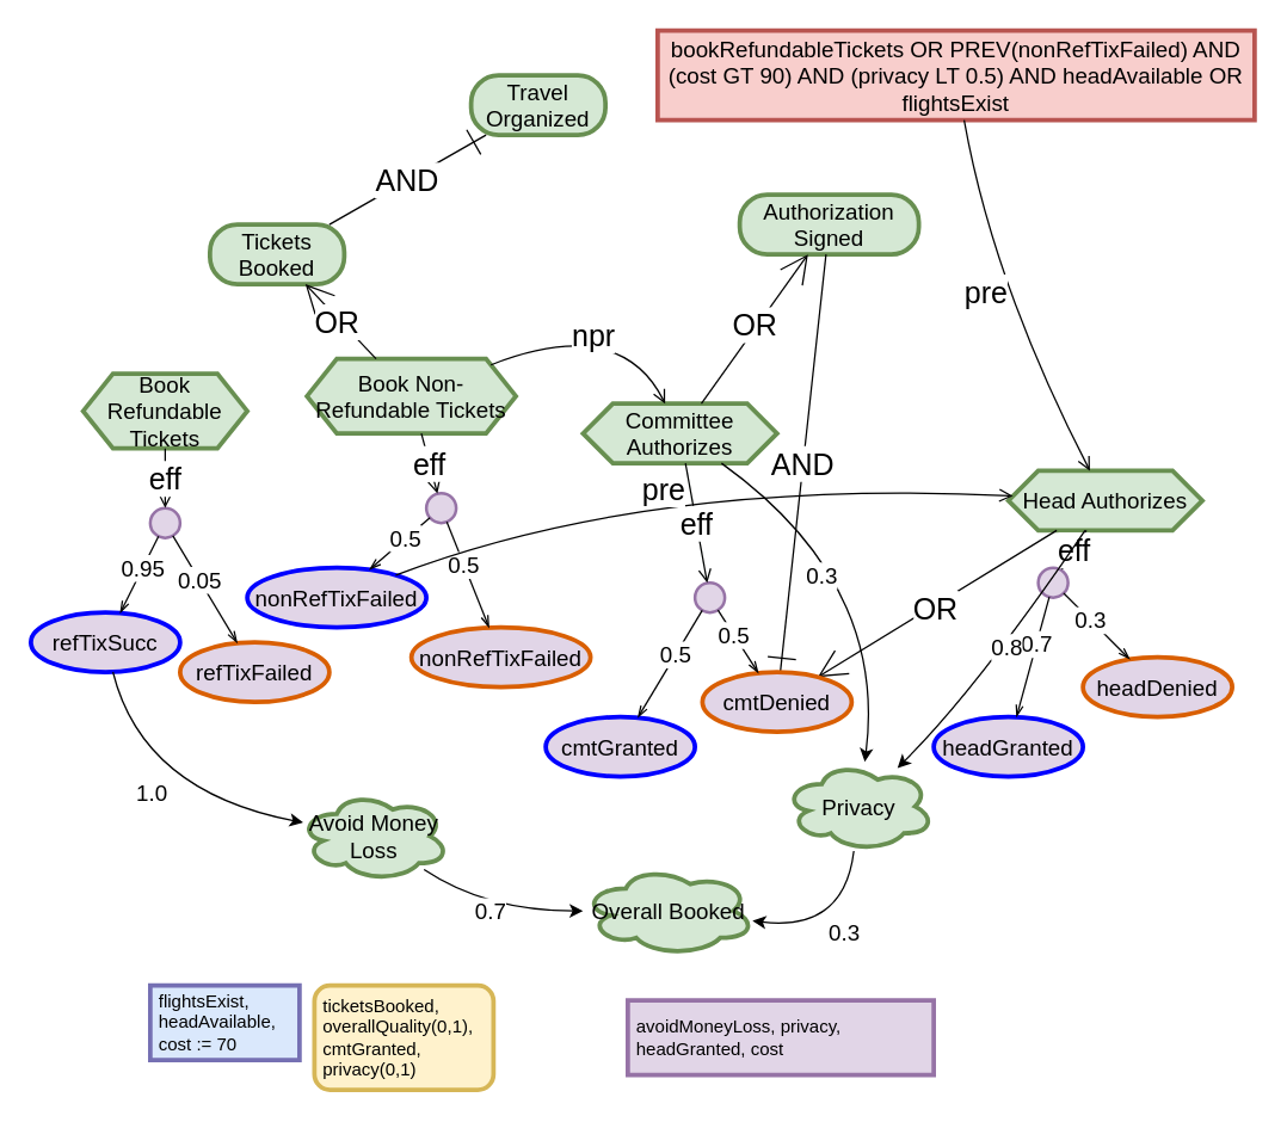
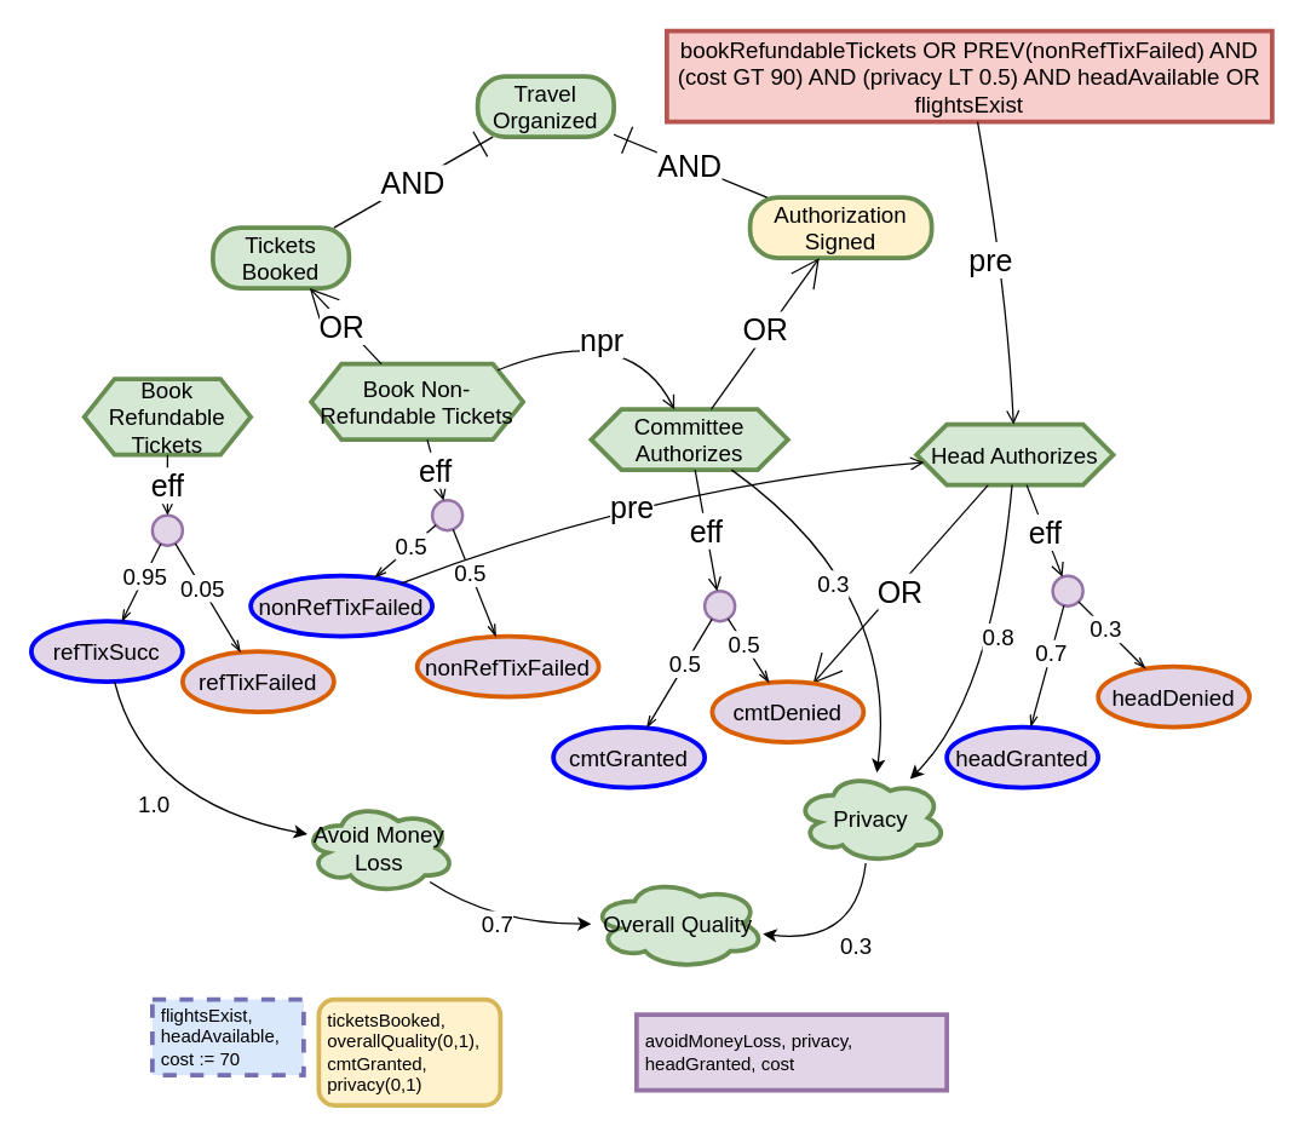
  <mxCell id="0" />
  <mxCell id="1" parent="0" />
  <mxCell id="2" value="bookRefundableTickets OR PREV(nonRefTixFailed) AND (cost GT 90) AND (privacy LT 0.5) AND headAvailable OR flightsExist" style="rounded=0;whiteSpace=wrap;html=1;strokeWidth=3;fontSize=15;fillColor=#f8cecc;strokeColor=#b85450;" parent="1" vertex="1"><mxGeometry x="440" y="20" width="400" height="60" as="geometry" /></mxCell>
- <mxCell id="3" value="flightsExist, headAvailable, cost := 70" style="rounded=0;whiteSpace=wrap;html=1;fillColor=#dae8fc;strokeColor=#7570b3;align=left;labelPosition=center;verticalLabelPosition=middle;verticalAlign=middle;horizontal=1;strokeWidth=3;spacingLeft=4;" parent="1" vertex="1"><mxGeometry x="100" y="660" width="100" height="50" as="geometry" /></mxCell>
+ <mxCell id="3" value="flightsExist, headAvailable, cost := 70" style="rounded=0;whiteSpace=wrap;html=1;fillColor=#dae8fc;strokeColor=#7570b3;align=left;labelPosition=center;verticalLabelPosition=middle;verticalAlign=middle;horizontal=1;strokeWidth=3;spacingLeft=4;dashed=1;" parent="1" vertex="1"><mxGeometry x="100" y="660" width="100" height="50" as="geometry" /></mxCell>
  <mxCell id="4" value="ticketsBooked, overallQuality(0,1), cmtGranted, privacy(0,1)" style="whiteSpace=wrap;html=1;fillColor=#fff2cc;strokeColor=#d6b656;align=left;labelPosition=center;verticalLabelPosition=middle;verticalAlign=middle;horizontal=1;strokeWidth=3;spacingLeft=4;rounded=1;" parent="1" vertex="1"><mxGeometry x="210" y="660" width="120" height="70" as="geometry" /></mxCell>
  <mxCell id="5" value="avoidMoneyLoss, privacy, headGranted, cost" style="rounded=0;whiteSpace=wrap;html=1;fillColor=#e1d5e7;strokeColor=#9673a6;align=left;labelPosition=center;verticalLabelPosition=middle;verticalAlign=middle;horizontal=1;strokeWidth=3;spacingLeft=4;" parent="1" vertex="1"><mxGeometry x="420" y="670" width="205" height="50" as="geometry" /></mxCell>
  <mxCell id="6" value="Travel Organized" style="rounded=1;whiteSpace=wrap;html=1;arcSize=46;fillColor=#d5e8d4;strokeColor=#688F51;fontSize=15;strokeWidth=3;" parent="1" vertex="1"><mxGeometry x="315" y="50" width="90" height="40" as="geometry" /></mxCell>
  <mxCell id="7" value="Tickets Booked" style="rounded=1;whiteSpace=wrap;html=1;arcSize=46;fillColor=#d5e8d4;strokeColor=#688F51;fontSize=15;strokeWidth=3;" parent="1" vertex="1"><mxGeometry x="140" y="150" width="90" height="40" as="geometry" /></mxCell>
- <mxCell id="8" value="Authorization Signed" style="rounded=1;whiteSpace=wrap;html=1;arcSize=46;fillColor=#d5e8d4;strokeColor=#688F51;fontSize=15;strokeWidth=3;" parent="1" vertex="1"><mxGeometry x="495" y="130" width="120" height="40" as="geometry" /></mxCell>
+ <mxCell id="8" value="Authorization Signed" style="rounded=1;whiteSpace=wrap;html=1;arcSize=46;fillColor=#fff2cc;strokeColor=#688F51;fontSize=15;strokeWidth=3;" parent="1" vertex="1"><mxGeometry x="495" y="130" width="120" height="40" as="geometry" /></mxCell>
  <mxCell id="9" value="AND" style="rounded=0;orthogonalLoop=1;jettySize=auto;html=1;fontSize=20;endArrow=ERone;endFill=0;endSize=17;strokeColor=#000000;" parent="1" source="7" target="6" edge="1"><mxGeometry relative="1" as="geometry"><mxPoint x="375" y="200" as="sourcePoint" /><mxPoint x="375" y="150" as="targetPoint" /></mxGeometry></mxCell>
- <mxCell id="10" value="AND" style="rounded=0;orthogonalLoop=1;jettySize=auto;html=1;fontSize=20;endArrow=ERone;endFill=0;endSize=17;strokeColor=#000000;" parent="1" source="8" target="33" edge="1"><mxGeometry relative="1" as="geometry"><mxPoint x="217.222" y="160" as="sourcePoint" /><mxPoint x="272.778" y="110" as="targetPoint" /></mxGeometry></mxCell>
+ <mxCell id="10" value="AND" style="rounded=0;orthogonalLoop=1;jettySize=auto;html=1;fontSize=20;endArrow=ERone;endFill=0;endSize=17;strokeColor=#000000;" parent="1" source="8" target="6" edge="1"><mxGeometry relative="1" as="geometry"><mxPoint x="217.222" y="160" as="sourcePoint" /><mxPoint x="272.778" y="110" as="targetPoint" /></mxGeometry></mxCell>
  <mxCell id="11" value="Book Refundable Tickets" style="shape=hexagon;perimeter=hexagonPerimeter2;whiteSpace=wrap;html=1;fixedSize=1;strokeWidth=3;fontSize=15;size=20;fillColor=#d5e8d4;strokeColor=#688F51;" parent="1" vertex="1"><mxGeometry x="55" y="250" width="110" height="50" as="geometry" /></mxCell>
  <mxCell id="12" value="Book Non-Refundable Tickets" style="shape=hexagon;perimeter=hexagonPerimeter2;whiteSpace=wrap;html=1;fixedSize=1;strokeWidth=3;fontSize=15;size=20;fillColor=#d5e8d4;strokeColor=#688F51;" parent="1" vertex="1"><mxGeometry x="205" y="240" width="140" height="50" as="geometry" /></mxCell>
  <mxCell id="13" value="OR" style="orthogonalLoop=1;jettySize=auto;html=1;fontSize=20;endArrow=open;endFill=0;endSize=17;strokeColor=#000000;curved=1;" parent="1" source="12" target="7" edge="1"><mxGeometry x="0.038" y="2" relative="1" as="geometry"><mxPoint x="275" y="310" as="sourcePoint" /><mxPoint x="180.714" y="200" as="targetPoint" /><mxPoint as="offset" /></mxGeometry></mxCell>
  <mxCell id="14" value="" style="ellipse;whiteSpace=wrap;html=1;aspect=fixed;strokeWidth=2;fontSize=15;fillColor=#e1d5e7;strokeColor=#9673a6;" parent="1" vertex="1"><mxGeometry x="100" y="340" width="20" height="20" as="geometry" /></mxCell>
  <mxCell id="15" value="eff" style="orthogonalLoop=1;jettySize=auto;html=1;fontSize=20;endArrow=open;endFill=0;endSize=7;elbow=vertical;strokeColor=#000302;" parent="1" source="11" target="14" edge="1"><mxGeometry relative="1" as="geometry"><mxPoint x="105" y="330" as="sourcePoint" /><mxPoint y="185" as="targetPoint" x="-110" /></mxGeometry></mxCell>
  <mxCell id="16" value="refTixSucc" style="ellipse;whiteSpace=wrap;html=1;strokeWidth=3;fontSize=15;fillColor=#e1d5e7;strokeColor=#0000FF;" parent="1" vertex="1"><mxGeometry x="20" y="410" width="100" height="40" as="geometry" /></mxCell>
  <mxCell id="17" value="refTixFailed" style="ellipse;whiteSpace=wrap;html=1;strokeWidth=3;fontSize=15;fillColor=#e1d5e7;strokeColor=#d95f02;" parent="1" vertex="1"><mxGeometry x="120" y="430" width="100" height="40" as="geometry" /></mxCell>
  <mxCell id="18" value="0.95" style="endArrow=openThin;html=1;fontSize=15;endFill=0;elbow=vertical;curved=1;strokeColor=#000000;" parent="1" source="14" target="16" edge="1"><mxGeometry x="-0.2" width="50" height="50" relative="1" as="geometry"><mxPoint x="202" y="415" as="sourcePoint" /><mxPoint x="202" y="465" as="targetPoint" /><mxPoint as="offset" /></mxGeometry></mxCell>
  <mxCell id="19" value="0.05" style="endArrow=openThin;html=1;fontSize=15;endFill=0;elbow=vertical;curved=1;strokeColor=#000000;" parent="1" source="14" target="17" edge="1"><mxGeometry x="-0.2" width="50" height="50" relative="1" as="geometry"><mxPoint x="68.445" y="452.552" as="sourcePoint" /><mxPoint x="21.912" y="505.592" as="targetPoint" /><mxPoint as="offset" /></mxGeometry></mxCell>
  <mxCell id="20" value="" style="ellipse;whiteSpace=wrap;html=1;aspect=fixed;strokeWidth=2;fontSize=15;fillColor=#e1d5e7;strokeColor=#9673a6;" parent="1" vertex="1"><mxGeometry x="285" y="330" width="20" height="20" as="geometry" /></mxCell>
  <mxCell id="21" value="eff" style="orthogonalLoop=1;jettySize=auto;html=1;fontSize=20;endArrow=open;endFill=0;endSize=7;elbow=vertical;strokeColor=#000302;" parent="1" source="12" target="20" edge="1"><mxGeometry relative="1" as="geometry"><mxPoint x="335" y="360" as="sourcePoint" /><mxPoint x="120" y="215" as="targetPoint" /></mxGeometry></mxCell>
  <mxCell id="22" value="nonRefTixFailed" style="ellipse;whiteSpace=wrap;html=1;strokeWidth=3;fontSize=15;fillColor=#e1d5e7;strokeColor=#0000FF;" parent="1" vertex="1"><mxGeometry x="165" y="380" width="120" height="40" as="geometry" /></mxCell>
  <mxCell id="23" value="nonRefTixFailed" style="ellipse;whiteSpace=wrap;html=1;strokeWidth=3;fontSize=15;fillColor=#e1d5e7;strokeColor=#d95f02;" parent="1" vertex="1"><mxGeometry x="275" y="420" width="120" height="40" as="geometry" /></mxCell>
  <mxCell id="24" value="0.5" style="endArrow=openThin;html=1;fontSize=15;endFill=0;elbow=vertical;curved=1;strokeColor=#000000;" parent="1" source="20" target="22" edge="1"><mxGeometry x="-0.2" width="50" height="50" relative="1" as="geometry"><mxPoint x="432" y="445" as="sourcePoint" /><mxPoint x="432" y="495" as="targetPoint" /><mxPoint as="offset" /></mxGeometry></mxCell>
  <mxCell id="25" value="0.5" style="endArrow=openThin;html=1;fontSize=15;endFill=0;elbow=vertical;curved=1;strokeColor=#000000;" parent="1" source="20" target="23" edge="1"><mxGeometry x="-0.2" width="50" height="50" relative="1" as="geometry"><mxPoint x="298.445" y="482.552" as="sourcePoint" /><mxPoint x="251.912" y="535.592" as="targetPoint" /><mxPoint as="offset" /></mxGeometry></mxCell>
  <mxCell id="26" value="Committee Authorizes" style="shape=hexagon;perimeter=hexagonPerimeter2;whiteSpace=wrap;html=1;fixedSize=1;strokeWidth=3;fontSize=15;size=20;fillColor=#d5e8d4;strokeColor=#688F51;" parent="1" vertex="1"><mxGeometry x="390" y="270" width="130" height="40" as="geometry" /></mxCell>
- <mxCell id="27" value="Head Authorizes" style="shape=hexagon;perimeter=hexagonPerimeter2;whiteSpace=wrap;html=1;fixedSize=1;strokeWidth=3;fontSize=15;size=20;fillColor=#d5e8d4;strokeColor=#688F51;" parent="1" vertex="1"><mxGeometry x="675" y="315" width="130" height="40" as="geometry" /></mxCell>
+ <mxCell id="27" value="Head Authorizes" style="shape=hexagon;perimeter=hexagonPerimeter2;whiteSpace=wrap;html=1;fixedSize=1;strokeWidth=3;fontSize=15;size=20;fillColor=#d5e8d4;strokeColor=#688F51;" parent="1" vertex="1"><mxGeometry x="605" y="280" width="130" height="40" as="geometry" /></mxCell>
  <mxCell id="28" value="OR" style="orthogonalLoop=1;jettySize=auto;html=1;fontSize=20;endArrow=open;endFill=0;endSize=17;strokeColor=#000000;curved=1;" parent="1" source="26" target="8" edge="1"><mxGeometry x="0.038" y="2" relative="1" as="geometry"><mxPoint x="271.19" y="260" as="sourcePoint" /><mxPoint x="214.048" y="200" as="targetPoint" /><mxPoint as="offset" /></mxGeometry></mxCell>
  <mxCell id="29" value="OR" style="orthogonalLoop=1;jettySize=auto;html=1;fontSize=20;endArrow=open;endFill=0;endSize=17;strokeColor=#000000;curved=1;" parent="1" source="27" target="33" edge="1"><mxGeometry x="0.038" y="2" relative="1" as="geometry"><mxPoint x="530.909" y="300" as="sourcePoint" /><mxPoint x="534.091" y="230" as="targetPoint" /><mxPoint as="offset" /></mxGeometry></mxCell>
  <mxCell id="30" value="" style="ellipse;whiteSpace=wrap;html=1;aspect=fixed;strokeWidth=2;fontSize=15;fillColor=#e1d5e7;strokeColor=#9673a6;" parent="1" vertex="1"><mxGeometry x="465" y="390" width="20" height="20" as="geometry" /></mxCell>
  <mxCell id="31" value="eff" style="orthogonalLoop=1;jettySize=auto;html=1;fontSize=20;endArrow=open;endFill=0;endSize=7;elbow=vertical;strokeColor=#000302;" parent="1" source="26" target="30" edge="1"><mxGeometry relative="1" as="geometry"><mxPoint x="565" y="390" as="sourcePoint" /><mxPoint x="350" y="245" as="targetPoint" /></mxGeometry></mxCell>
  <mxCell id="32" value="cmtGranted" style="ellipse;whiteSpace=wrap;html=1;strokeWidth=3;fontSize=15;fillColor=#e1d5e7;strokeColor=#0000FF;" parent="1" vertex="1"><mxGeometry x="365" y="480" width="100" height="40" as="geometry" /></mxCell>
  <mxCell id="33" value="cmtDenied" style="ellipse;whiteSpace=wrap;html=1;strokeWidth=3;fontSize=15;fillColor=#e1d5e7;strokeColor=#d95f02;" parent="1" vertex="1"><mxGeometry x="470" y="450" width="100" height="40" as="geometry" /></mxCell>
  <mxCell id="34" value="0.5" style="endArrow=openThin;html=1;fontSize=15;endFill=0;elbow=vertical;curved=1;strokeColor=#000000;" parent="1" source="30" target="32" edge="1"><mxGeometry x="-0.2" width="50" height="50" relative="1" as="geometry"><mxPoint x="662" y="475" as="sourcePoint" /><mxPoint x="662" y="525" as="targetPoint" /><mxPoint as="offset" /></mxGeometry></mxCell>
  <mxCell id="35" value="0.5" style="endArrow=openThin;html=1;fontSize=15;endFill=0;elbow=vertical;curved=1;strokeColor=#000000;" parent="1" source="30" target="33" edge="1"><mxGeometry x="-0.2" width="50" height="50" relative="1" as="geometry"><mxPoint x="528.445" y="512.552" as="sourcePoint" /><mxPoint x="481.912" y="565.592" as="targetPoint" /><mxPoint as="offset" /></mxGeometry></mxCell>
  <mxCell id="36" value="" style="ellipse;whiteSpace=wrap;html=1;aspect=fixed;strokeWidth=2;fontSize=15;fillColor=#e1d5e7;strokeColor=#9673a6;" parent="1" vertex="1"><mxGeometry x="695" y="380" width="20" height="20" as="geometry" /></mxCell>
  <mxCell id="37" value="eff" style="orthogonalLoop=1;jettySize=auto;html=1;fontSize=20;endArrow=open;endFill=0;endSize=7;elbow=vertical;strokeColor=#000302;" parent="1" source="27" target="36" edge="1"><mxGeometry relative="1" as="geometry"><mxPoint x="765" y="310" as="sourcePoint" /><mxPoint x="550" y="165" as="targetPoint" /></mxGeometry></mxCell>
  <mxCell id="38" value="headGranted" style="ellipse;whiteSpace=wrap;html=1;strokeWidth=3;fontSize=15;fillColor=#e1d5e7;strokeColor=#0000FF;" parent="1" vertex="1"><mxGeometry x="625" y="480" width="100" height="40" as="geometry" /></mxCell>
  <mxCell id="39" value="headDenied" style="ellipse;whiteSpace=wrap;html=1;strokeWidth=3;fontSize=15;fillColor=#e1d5e7;strokeColor=#d95f02;" parent="1" vertex="1"><mxGeometry x="725" y="440" width="100" height="40" as="geometry" /></mxCell>
  <mxCell id="40" value="0.7" style="endArrow=openThin;html=1;fontSize=15;endFill=0;elbow=vertical;curved=1;strokeColor=#000000;" parent="1" source="36" target="38" edge="1"><mxGeometry x="-0.2" width="50" height="50" relative="1" as="geometry"><mxPoint x="742" y="445" as="sourcePoint" /><mxPoint x="742" y="495" as="targetPoint" /><mxPoint as="offset" /></mxGeometry></mxCell>
  <mxCell id="41" value="0.3" style="endArrow=openThin;html=1;fontSize=15;endFill=0;elbow=vertical;curved=1;strokeColor=#000000;" parent="1" source="36" target="39" edge="1"><mxGeometry x="-0.2" width="50" height="50" relative="1" as="geometry"><mxPoint x="608.445" y="482.552" as="sourcePoint" /><mxPoint x="561.912" y="535.592" as="targetPoint" /><mxPoint as="offset" /></mxGeometry></mxCell>
  <mxCell id="42" value="pre" style="orthogonalLoop=1;jettySize=auto;html=1;fontSize=20;endArrow=open;endFill=0;endSize=7;elbow=vertical;curved=1;strokeColor=#000000;" parent="1" source="2" target="27" edge="1"><mxGeometry x="-0.099" y="-7" relative="1" as="geometry"><mxPoint x="525" y="380" as="sourcePoint" /><mxPoint x="585" y="370" as="targetPoint" /><Array as="points"><mxPoint x="665" y="190" /></Array><mxPoint as="offset" /></mxGeometry></mxCell>
  <mxCell id="43" value="npr" style="orthogonalLoop=1;jettySize=auto;html=1;fontSize=20;endArrow=open;endFill=0;endSize=7;elbow=vertical;curved=1;strokeColor=#000000;" parent="1" source="12" target="26" edge="1"><mxGeometry x="0.224" y="-22" relative="1" as="geometry"><mxPoint x="525" y="380" as="sourcePoint" /><mxPoint x="585" y="370" as="targetPoint" /><Array as="points"><mxPoint x="415" y="210" /></Array><mxPoint as="offset" /></mxGeometry></mxCell>
  <mxCell id="44" value="pre" style="orthogonalLoop=1;jettySize=auto;html=1;fontSize=20;endArrow=open;endFill=0;endSize=7;elbow=vertical;curved=1;strokeColor=#000000;" parent="1" source="22" target="27" edge="1"><mxGeometry x="-0.099" y="-7" relative="1" as="geometry"><mxPoint x="762.5" y="130" as="sourcePoint" /><mxPoint x="679.091" y="290" as="targetPoint" /><Array as="points"><mxPoint x="435" y="320" /></Array><mxPoint as="offset" /></mxGeometry></mxCell>
  <mxCell id="45" value="Avoid Money Loss" style="ellipse;shape=cloud;whiteSpace=wrap;html=1;strokeWidth=3;fontSize=15;fillColor=#d5e8d4;strokeColor=#688F51;" parent="1" vertex="1"><mxGeometry x="200" y="530" width="100" height="60" as="geometry" /></mxCell>
  <mxCell id="46" value="1.0" style="endArrow=classic;html=1;fontSize=15;elbow=vertical;curved=1;strokeColor=#000000;" parent="1" source="16" target="45" edge="1"><mxGeometry x="-0.077" relative="1" as="geometry"><mxPoint x="325" y="530.095" as="sourcePoint" /><mxPoint x="378.317" y="530.029" as="targetPoint" /><Array as="points"><mxPoint x="95" y="530" /></Array><mxPoint as="offset" /></mxGeometry></mxCell>
  <mxCell id="47" value="Privacy" style="ellipse;shape=cloud;whiteSpace=wrap;html=1;strokeWidth=3;fontSize=15;fillColor=#d5e8d4;strokeColor=#688F51;" parent="1" vertex="1"><mxGeometry x="525" y="510" width="100" height="60" as="geometry" /></mxCell>
  <mxCell id="48" value="0.8" style="endArrow=classic;html=1;fontSize=15;elbow=vertical;curved=1;strokeColor=#000000;" parent="1" source="27" target="47" edge="1"><mxGeometry x="-0.077" relative="1" as="geometry"><mxPoint x="755" y="550" as="sourcePoint" /><mxPoint x="210" y="570" as="targetPoint" /><Array as="points"><mxPoint x="655" y="460" /></Array><mxPoint as="offset" /></mxGeometry></mxCell>
  <mxCell id="49" value="0.3" style="endArrow=classic;html=1;fontSize=15;elbow=vertical;curved=1;strokeColor=#000000;" parent="1" source="26" target="47" edge="1"><mxGeometry x="-0.24" y="-22" relative="1" as="geometry"><mxPoint x="686.842" y="330" as="sourcePoint" /><mxPoint x="677.034" y="583.07" as="targetPoint" /><Array as="points"><mxPoint x="594" y="390" /></Array><mxPoint as="offset" /></mxGeometry></mxCell>
- <mxCell id="50" value="Overall Booked" style="ellipse;shape=cloud;whiteSpace=wrap;html=1;strokeWidth=3;fontSize=15;fillColor=#d5e8d4;strokeColor=#688F51;" parent="1" vertex="1"><mxGeometry x="390" y="580" width="115" height="60" as="geometry" /></mxCell>
+ <mxCell id="50" value="Overall Quality" style="ellipse;shape=cloud;whiteSpace=wrap;html=1;strokeWidth=3;fontSize=15;fillColor=#d5e8d4;strokeColor=#688F51;" parent="1" vertex="1"><mxGeometry x="390" y="580" width="115" height="60" as="geometry" /></mxCell>
  <mxCell id="51" value="0.7" style="endArrow=classic;html=1;fontSize=15;elbow=vertical;curved=1;strokeColor=#000000;" parent="1" source="45" target="50" edge="1"><mxGeometry x="-0.077" relative="1" as="geometry"><mxPoint x="485" y="530.095" as="sourcePoint" /><mxPoint x="538.317" y="530.029" as="targetPoint" /><Array as="points"><mxPoint x="325" y="610" /></Array><mxPoint as="offset" /></mxGeometry></mxCell>
  <mxCell id="52" value="0.3" style="endArrow=classic;html=1;fontSize=15;elbow=vertical;curved=1;strokeColor=#000000;" parent="1" source="47" target="50" edge="1"><mxGeometry x="-0.077" relative="1" as="geometry"><mxPoint x="293.448" y="592.299" as="sourcePoint" /><mxPoint x="400" y="620" as="targetPoint" /><Array as="points"><mxPoint x="565" y="624" /></Array><mxPoint as="offset" /></mxGeometry></mxCell>
